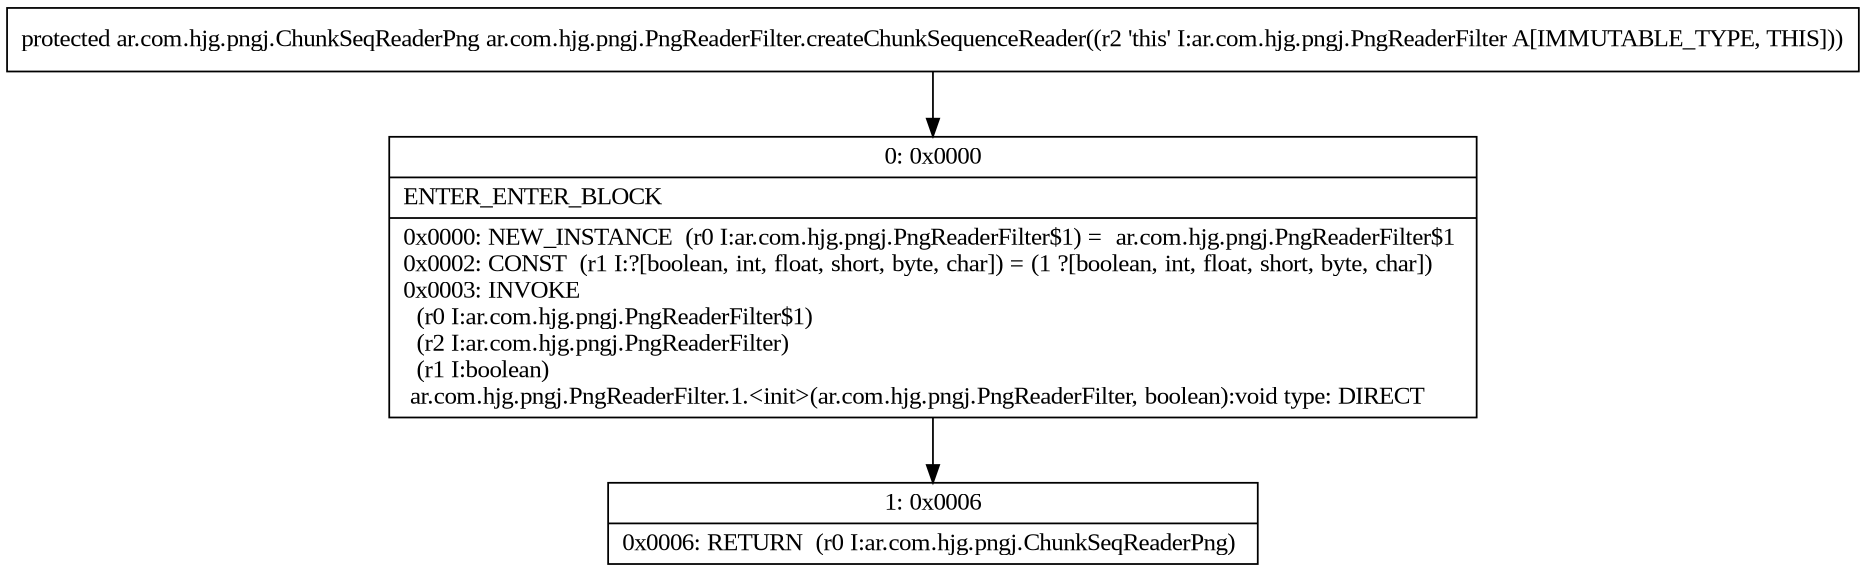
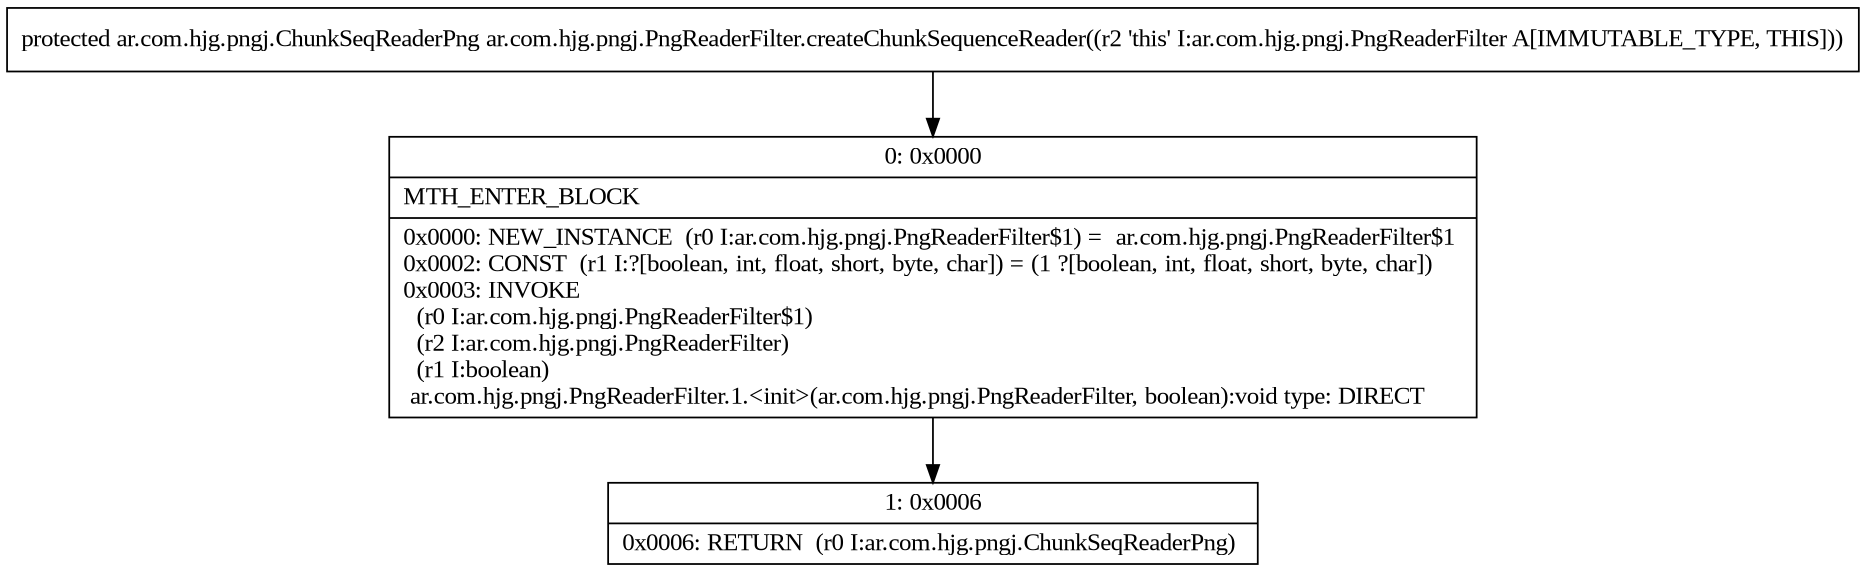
  digraph {
    fontname="Liberation Serif"
    node [shape=record fontname="Liberation Serif"]
    edge [fontname="Liberation Serif"]
-   n1 [label="{0\:\ 0x0000|ENTER_ENTER_BLOCK\l|0x0000: NEW_INSTANCE  (r0 I:ar.com.hjg.pngj.PngReaderFilter$1) =  ar.com.hjg.pngj.PngReaderFilter$1 \l0x0002: CONST  (r1 I:?[boolean, int, float, short, byte, char]) = (1 ?[boolean, int, float, short, byte, char]) \l0x0003: INVOKE  \l  (r0 I:ar.com.hjg.pngj.PngReaderFilter$1)\l  (r2 I:ar.com.hjg.pngj.PngReaderFilter)\l  (r1 I:boolean)\l ar.com.hjg.pngj.PngReaderFilter.1.\<init\>(ar.com.hjg.pngj.PngReaderFilter, boolean):void type: DIRECT \l}"]
+   n1 [label="{0\:\ 0x0000|MTH_ENTER_BLOCK\l|0x0000: NEW_INSTANCE  (r0 I:ar.com.hjg.pngj.PngReaderFilter$1) =  ar.com.hjg.pngj.PngReaderFilter$1 \l0x0002: CONST  (r1 I:?[boolean, int, float, short, byte, char]) = (1 ?[boolean, int, float, short, byte, char]) \l0x0003: INVOKE  \l  (r0 I:ar.com.hjg.pngj.PngReaderFilter$1)\l  (r2 I:ar.com.hjg.pngj.PngReaderFilter)\l  (r1 I:boolean)\l ar.com.hjg.pngj.PngReaderFilter.1.\<init\>(ar.com.hjg.pngj.PngReaderFilter, boolean):void type: DIRECT \l}"]
    n2 [label="{1\:\ 0x0006|0x0006: RETURN  (r0 I:ar.com.hjg.pngj.ChunkSeqReaderPng) \l}"]
    n3 [label="{protected ar.com.hjg.pngj.ChunkSeqReaderPng ar.com.hjg.pngj.PngReaderFilter.createChunkSequenceReader((r2 'this' I:ar.com.hjg.pngj.PngReaderFilter A[IMMUTABLE_TYPE, THIS])) }"]
    n1 -> n2
    n3 -> n1
  }
